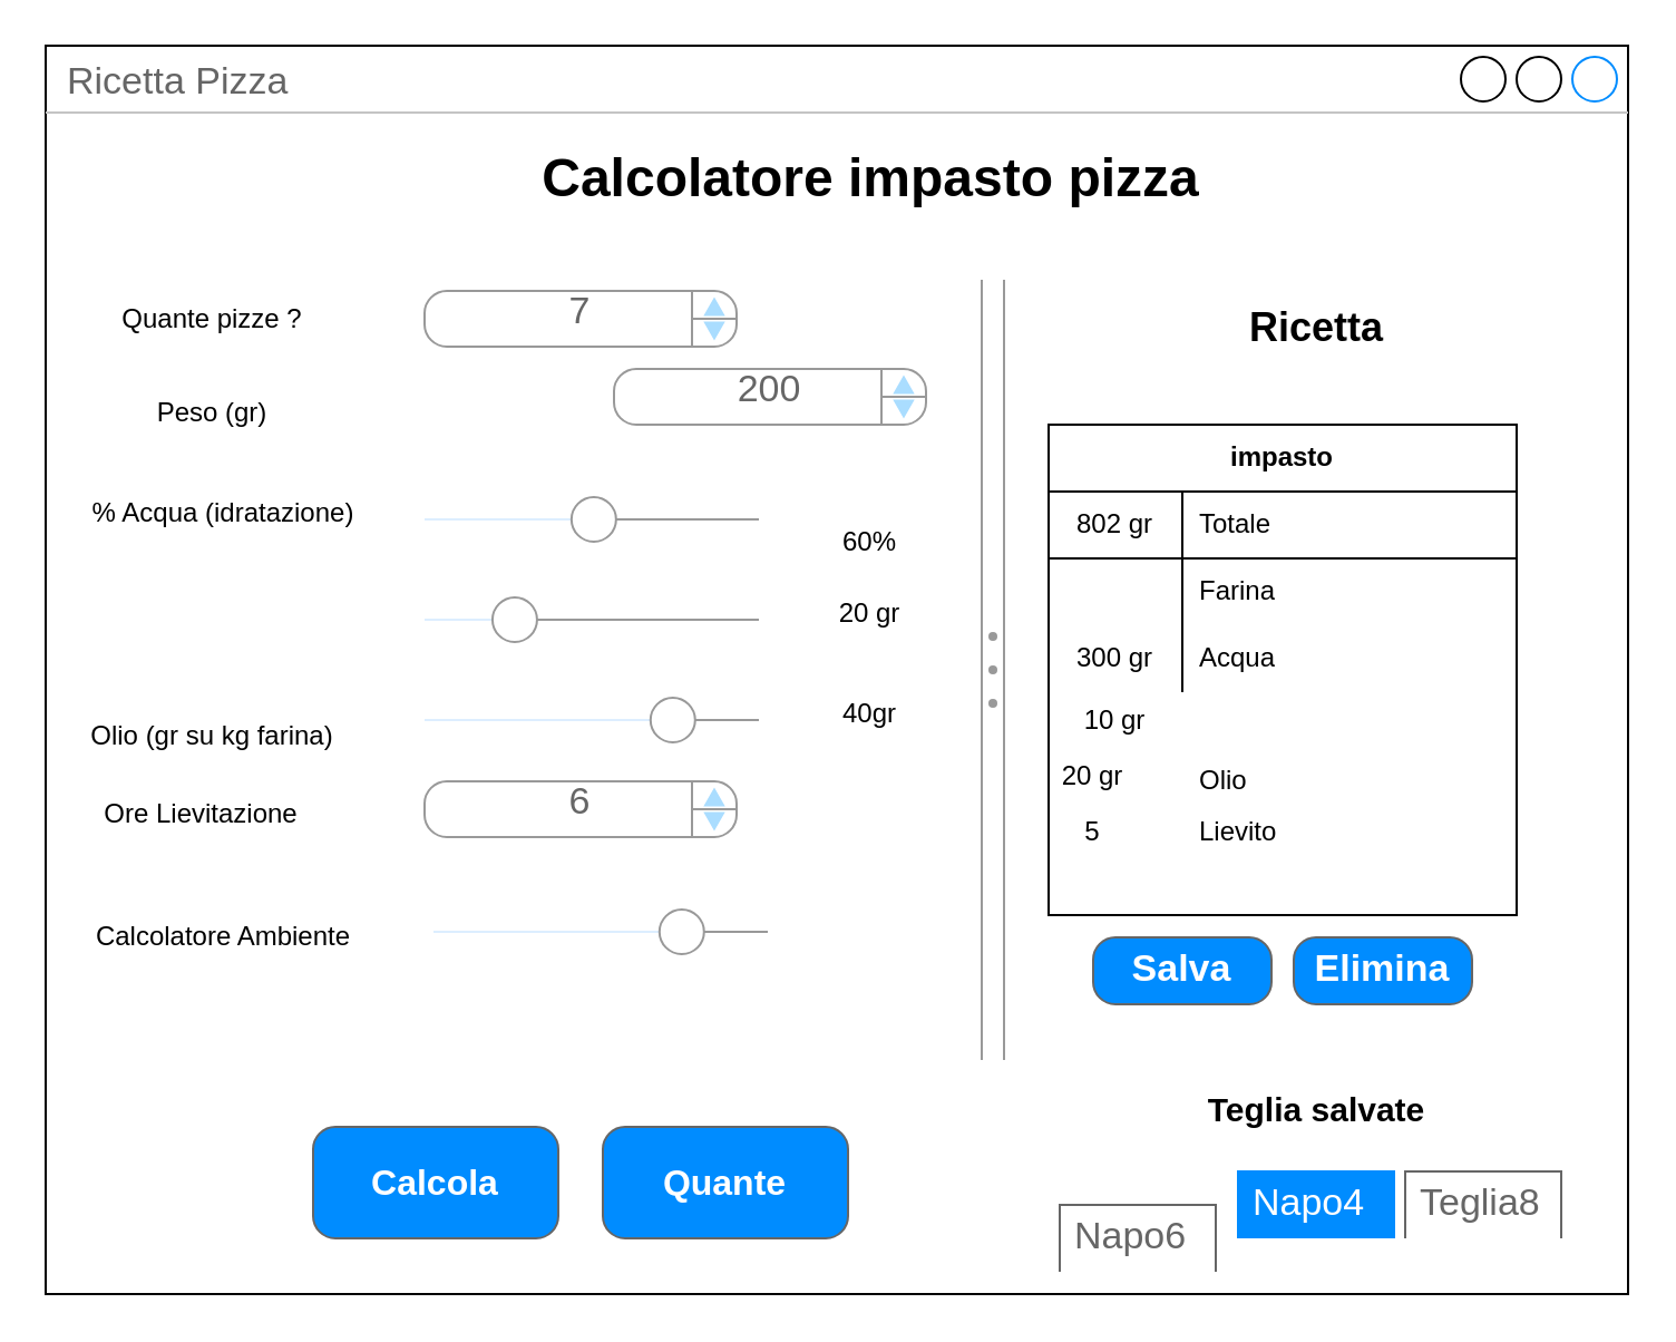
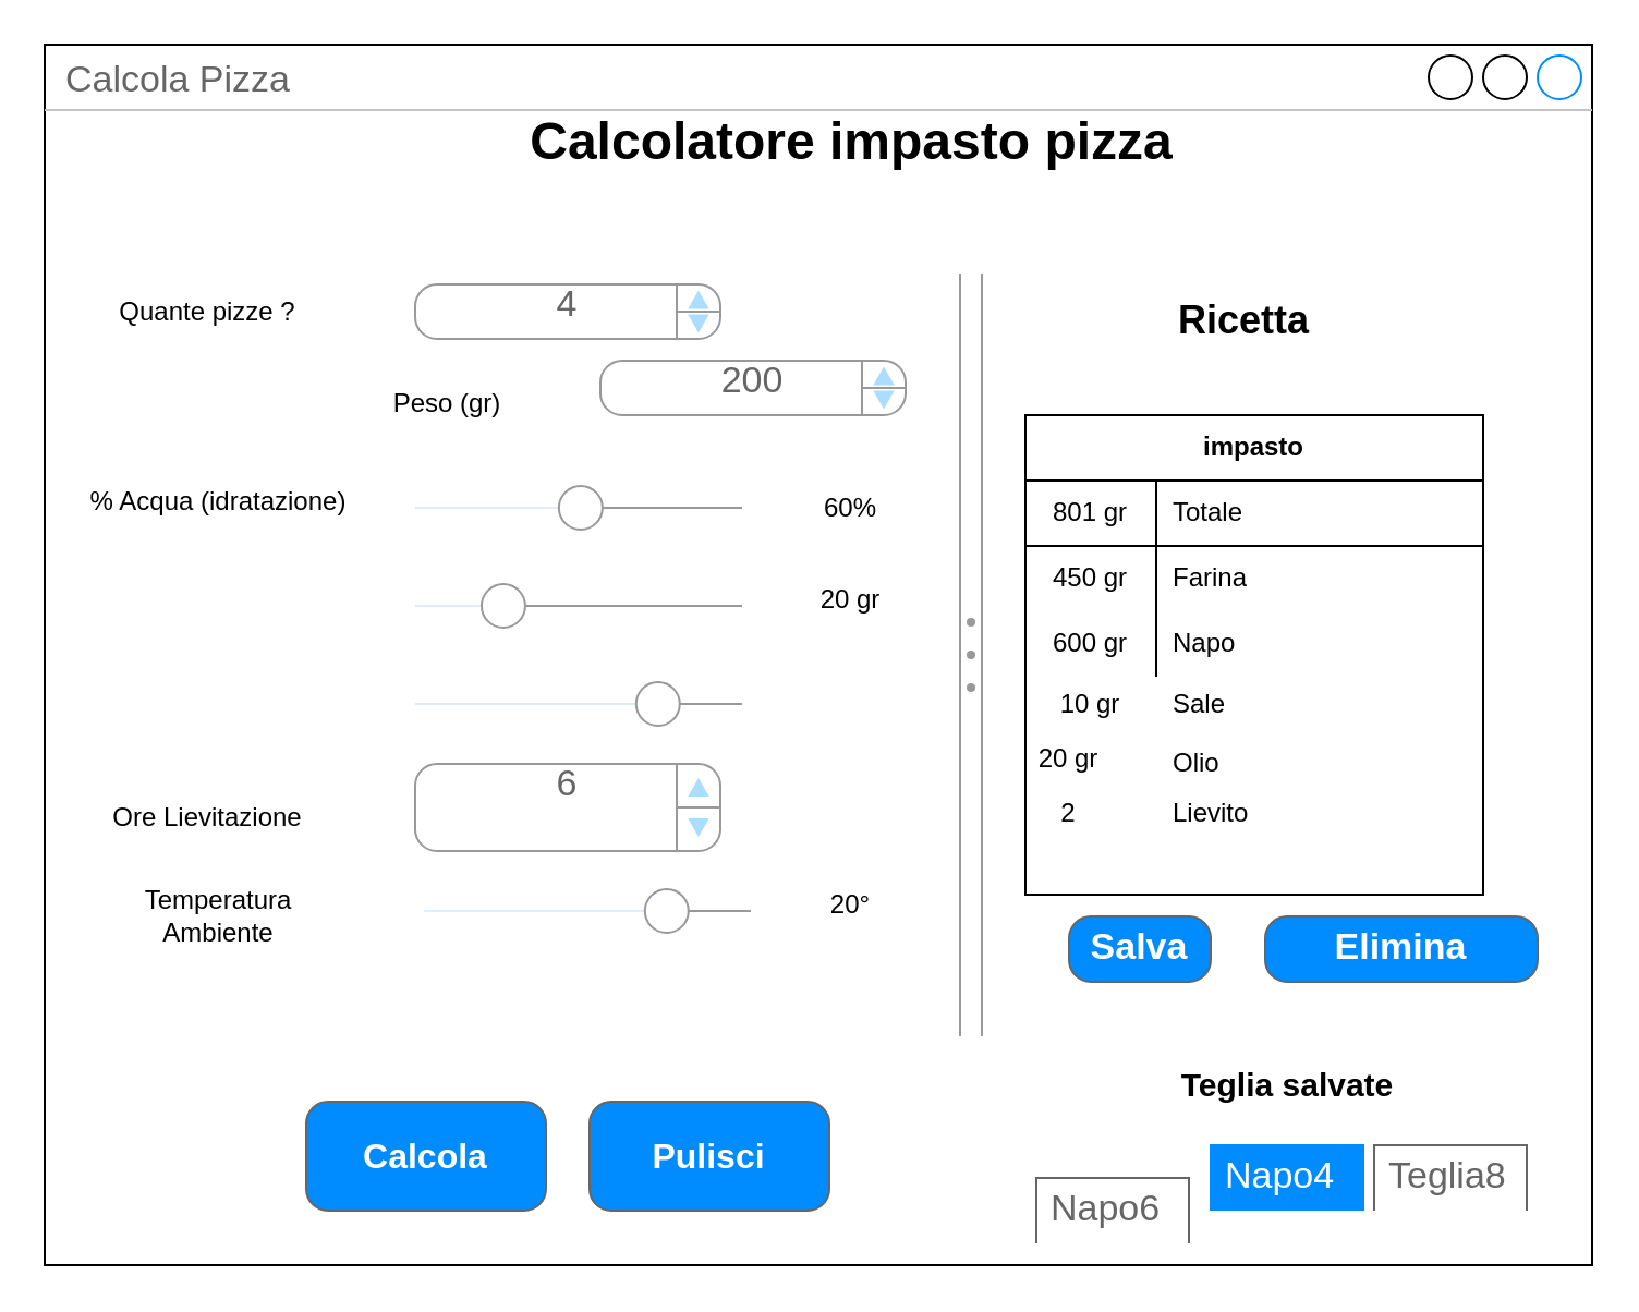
  <mxCell id="0" />
  <mxCell id="1" parent="0" />
- <mxCell id="2" value="Ricetta Pizza" style="strokeWidth=1;shadow=0;dashed=0;align=center;html=1;shape=mxgraph.mockup.containers.window;align=left;verticalAlign=top;spacingLeft=8;strokeColor2=#008cff;strokeColor3=#c4c4c4;fontColor=#666666;mainText=;fontSize=17;labelBackgroundColor=none;" parent="1" vertex="1"><mxGeometry x="20" y="20" width="710" height="560" as="geometry" /></mxCell>
+ <mxCell id="2" value="Calcola Pizza" style="strokeWidth=1;shadow=0;dashed=0;align=center;html=1;shape=mxgraph.mockup.containers.window;align=left;verticalAlign=top;spacingLeft=8;strokeColor2=#008cff;strokeColor3=#c4c4c4;fontColor=#666666;mainText=;fontSize=17;labelBackgroundColor=none;" parent="1" vertex="1"><mxGeometry x="20" y="20" width="710" height="560" as="geometry" /></mxCell>
  <mxCell id="3" value="" style="verticalLabelPosition=bottom;shadow=0;dashed=0;align=center;html=1;verticalAlign=top;strokeWidth=1;shape=mxgraph.mockup.forms.horSlider;strokeColor=#999999;sliderStyle=basic;sliderPos=50.667;handleStyle=circle;fillColor2=#ddeeff;fillColor=#ffffff;" parent="1" vertex="1"><mxGeometry x="190" y="220" width="150" height="25" as="geometry" /></mxCell>
- <mxCell id="4" value="7" style="strokeWidth=1;shadow=0;dashed=0;align=center;html=1;shape=mxgraph.mockup.forms.spinner;strokeColor=#999999;spinLayout=right;spinStyle=normal;adjStyle=triangle;fillColor=#aaddff;fontSize=17;fontColor=#666666;mainText=;html=1;overflow=fill;" parent="1" vertex="1"><mxGeometry x="190" y="130" width="140" height="25" as="geometry" /></mxCell>
- <mxCell id="5" value="Calcolatore impasto pizza" style="text;strokeColor=none;fillColor=none;html=1;fontSize=24;fontStyle=1;verticalAlign=middle;align=center;" parent="1" vertex="1"><mxGeometry x="210" y="60" width="360" height="40" as="geometry" /></mxCell>
+ <mxCell id="4" value="4" style="strokeWidth=1;shadow=0;dashed=0;align=center;html=1;shape=mxgraph.mockup.forms.spinner;strokeColor=#999999;spinLayout=right;spinStyle=normal;adjStyle=triangle;fillColor=#aaddff;fontSize=17;fontColor=#666666;mainText=;html=1;overflow=fill;" parent="1" vertex="1"><mxGeometry x="190" y="130" width="140" height="25" as="geometry" /></mxCell>
+ <mxCell id="5" value="Calcolatore impasto pizza" style="text;strokeColor=none;fillColor=none;html=1;fontSize=24;fontStyle=1;verticalAlign=middle;align=center;" parent="1" vertex="1"><mxGeometry x="210" y="45" width="360" height="40" as="geometry" /></mxCell>
  <mxCell id="6" value="Quante pizze ?" style="text;html=1;strokeColor=none;fillColor=none;align=center;verticalAlign=middle;whiteSpace=wrap;rounded=0;" parent="1" vertex="1"><mxGeometry x="40" y="132.5" width="110" height="20" as="geometry" /></mxCell>
- <mxCell id="7" value="Peso (gr)" style="text;html=1;strokeColor=none;fillColor=none;align=center;verticalAlign=middle;whiteSpace=wrap;rounded=0;" parent="1" vertex="1"><mxGeometry x="40" y="175" width="110" height="20" as="geometry" /></mxCell>
+ <mxCell id="7" value="Peso (gr)" style="text;html=1;strokeColor=none;fillColor=none;align=center;verticalAlign=middle;whiteSpace=wrap;rounded=0;" parent="1" vertex="1"><mxGeometry x="150" y="175" width="110" height="20" as="geometry" /></mxCell>
  <mxCell id="8" value="200" style="strokeWidth=1;shadow=0;dashed=0;align=center;html=1;shape=mxgraph.mockup.forms.spinner;strokeColor=#999999;spinLayout=right;spinStyle=normal;adjStyle=triangle;fillColor=#aaddff;fontSize=17;fontColor=#666666;mainText=;html=1;overflow=fill;" parent="1" vertex="1"><mxGeometry x="275" y="165" width="140" height="25" as="geometry" /></mxCell>
  <mxCell id="9" value="% Acqua (idratazione)" style="text;html=1;strokeColor=none;fillColor=none;align=center;verticalAlign=middle;whiteSpace=wrap;rounded=0;" parent="1" vertex="1"><mxGeometry x="40" y="220" width="120" height="20" as="geometry" /></mxCell>
- <mxCell id="10" value="60%" style="text;html=1;strokeColor=none;fillColor=none;align=center;verticalAlign=middle;whiteSpace=wrap;rounded=0;" parent="1" vertex="1"><mxGeometry x="370" y="232.5" width="40" height="20" as="geometry" /></mxCell>
+ <mxCell id="10" value="60%" style="text;html=1;strokeColor=none;fillColor=none;align=center;verticalAlign=middle;whiteSpace=wrap;rounded=0;" parent="1" vertex="1"><mxGeometry x="370" y="222.5" width="40" height="20" as="geometry" /></mxCell>
  <mxCell id="11" value="" style="verticalLabelPosition=bottom;shadow=0;dashed=0;align=center;html=1;verticalAlign=top;strokeWidth=1;shape=mxgraph.mockup.forms.horSlider;strokeColor=#999999;sliderStyle=basic;sliderPos=25.333;handleStyle=circle;fillColor2=#ddeeff;fillColor=#ffffff;" parent="1" vertex="1"><mxGeometry x="190" y="265" width="150" height="25" as="geometry" /></mxCell>
  <mxCell id="12" value="20 gr" style="text;html=1;strokeColor=none;fillColor=none;align=center;verticalAlign=middle;whiteSpace=wrap;rounded=0;" parent="1" vertex="1"><mxGeometry x="370" y="265" width="40" height="20" as="geometry" /></mxCell>
- <mxCell id="13" value="Olio (gr su kg farina)" style="text;html=1;strokeColor=none;fillColor=none;align=center;verticalAlign=middle;whiteSpace=wrap;rounded=0;" parent="1" vertex="1"><mxGeometry x="35" y="320" width="120" height="20" as="geometry" /></mxCell>
  <mxCell id="14" value="" style="verticalLabelPosition=bottom;shadow=0;dashed=0;align=center;html=1;verticalAlign=top;strokeWidth=1;shape=mxgraph.mockup.forms.horSlider;strokeColor=#999999;sliderStyle=basic;sliderPos=76;handleStyle=circle;fillColor2=#ddeeff;fillColor=#ffffff;" parent="1" vertex="1"><mxGeometry x="190" y="310" width="150" height="25" as="geometry" /></mxCell>
- <mxCell id="15" value="40gr" style="text;html=1;strokeColor=none;fillColor=none;align=center;verticalAlign=middle;whiteSpace=wrap;rounded=0;" parent="1" vertex="1"><mxGeometry x="370" y="310" width="40" height="20" as="geometry" /></mxCell>
- <mxCell id="16" value="Ore Lievitazione" style="text;html=1;strokeColor=none;fillColor=none;align=center;verticalAlign=middle;whiteSpace=wrap;rounded=0;" parent="1" vertex="1"><mxGeometry x="30" y="355" width="120" height="20" as="geometry" /></mxCell>
- <mxCell id="17" value="6" style="strokeWidth=1;shadow=0;dashed=0;align=center;html=1;shape=mxgraph.mockup.forms.spinner;strokeColor=#999999;spinLayout=right;spinStyle=normal;adjStyle=triangle;fillColor=#aaddff;fontSize=17;fontColor=#666666;mainText=;html=1;overflow=fill;" parent="1" vertex="1"><mxGeometry x="190" y="350" width="140" height="25" as="geometry" /></mxCell>
- <mxCell id="18" value="Calcolatore Ambiente" style="text;html=1;strokeColor=none;fillColor=none;align=center;verticalAlign=middle;whiteSpace=wrap;rounded=0;" parent="1" vertex="1"><mxGeometry x="40" y="410" width="120" height="20" as="geometry" /></mxCell>
+ <mxCell id="16" value="Ore Lievitazione" style="text;html=1;strokeColor=none;fillColor=none;align=center;verticalAlign=middle;whiteSpace=wrap;rounded=0;" parent="1" vertex="1"><mxGeometry x="35" y="365" width="120" height="20" as="geometry" /></mxCell>
+ <mxCell id="17" value="6" style="strokeWidth=1;shadow=0;dashed=0;align=center;html=1;shape=mxgraph.mockup.forms.spinner;strokeColor=#999999;spinLayout=right;spinStyle=normal;adjStyle=triangle;fillColor=#aaddff;fontSize=17;fontColor=#666666;mainText=;html=1;overflow=fill;" parent="1" vertex="1"><mxGeometry x="190" y="350" width="140" height="40" as="geometry" /></mxCell>
+ <mxCell id="18" value="Temperatura Ambiente" style="text;html=1;strokeColor=none;fillColor=none;align=center;verticalAlign=middle;whiteSpace=wrap;rounded=0;" parent="1" vertex="1"><mxGeometry x="40" y="410" width="120" height="20" as="geometry" /></mxCell>
  <mxCell id="19" value="" style="verticalLabelPosition=bottom;shadow=0;dashed=0;align=center;html=1;verticalAlign=top;strokeWidth=1;shape=mxgraph.mockup.forms.horSlider;strokeColor=#999999;sliderStyle=basic;sliderPos=76;handleStyle=circle;fillColor2=#ddeeff;fillColor=#ffffff;" parent="1" vertex="1"><mxGeometry x="194" y="405" width="150" height="25" as="geometry" /></mxCell>
+ <mxCell id="20" value="20°" style="text;html=1;strokeColor=none;fillColor=none;align=center;verticalAlign=middle;whiteSpace=wrap;rounded=0;" parent="1" vertex="1"><mxGeometry x="370" y="405" width="40" height="20" as="geometry" /></mxCell>
  <mxCell id="21" value="" style="strokeWidth=1;shadow=0;dashed=0;align=center;html=1;shape=mxgraph.mockup.buttons.multiButton;fillColor=#008cff;strokeColor=#666666;mainText=;subText=;" parent="1" vertex="1"><mxGeometry x="140" y="505" width="110" height="50" as="geometry" /></mxCell>
  <mxCell id="22" value="Calcola" style="strokeWidth=1;shadow=0;dashed=0;align=center;html=1;shape=mxgraph.mockup.anchor;fontSize=16;fontColor=#ffffff;fontStyle=1;whiteSpace=wrap;" parent="21" vertex="1"><mxGeometry y="15" width="110.0" height="20" as="geometry" /></mxCell>
  <mxCell id="23" value="" style="strokeWidth=1;shadow=0;dashed=0;align=center;html=1;shape=mxgraph.mockup.anchor;fontSize=12;fontColor=#ffffff;fontStyle=1;whiteSpace=wrap;" parent="21" vertex="1"><mxGeometry y="30" width="110.0" height="10" as="geometry" /></mxCell>
  <mxCell id="24" value="" style="verticalLabelPosition=bottom;shadow=0;dashed=0;align=center;html=1;verticalAlign=top;strokeWidth=1;shape=mxgraph.mockup.forms.splitter;strokeColor=#999999;direction=north;fillColor=#ffffff;" parent="1" vertex="1"><mxGeometry x="440" y="125" width="10" height="350" as="geometry" /></mxCell>
- <mxCell id="25" value="&lt;font style=&quot;font-size: 18px&quot;&gt;Ricetta&lt;/font&gt;" style="text;strokeColor=none;fillColor=none;html=1;fontSize=24;fontStyle=1;verticalAlign=middle;align=center;" parent="1" vertex="1"><mxGeometry x="540" y="125" width="100" height="40" as="geometry" /></mxCell>
+ <mxCell id="25" value="&lt;font style=&quot;font-size: 18px&quot;&gt;Ricetta&lt;/font&gt;" style="text;strokeColor=none;fillColor=none;html=1;fontSize=24;fontStyle=1;verticalAlign=middle;align=center;" parent="1" vertex="1"><mxGeometry x="520" y="125" width="100" height="40" as="geometry" /></mxCell>
  <mxCell id="26" value="impasto" style="shape=table;html=1;whiteSpace=wrap;startSize=30;container=1;collapsible=0;childLayout=tableLayout;fixedRows=1;rowLines=0;fontStyle=1;align=center;fillColor=#ffffff;" parent="1" vertex="1"><mxGeometry x="470" y="190" width="210" height="220" as="geometry" /></mxCell>
  <mxCell id="27" value="" style="shape=partialRectangle;html=1;whiteSpace=wrap;collapsible=0;dropTarget=0;pointerEvents=0;fillColor=none;top=0;left=0;bottom=1;right=0;points=[[0,0.5],[1,0.5]];portConstraint=eastwest;" parent="26" vertex="1"><mxGeometry y="30" width="210" height="30" as="geometry" /></mxCell>
- <mxCell id="28" value="802 gr" style="shape=partialRectangle;html=1;whiteSpace=wrap;connectable=0;fillColor=none;top=0;left=0;bottom=0;right=0;overflow=hidden;" parent="27" vertex="1"><mxGeometry width="60" height="30" as="geometry" /></mxCell>
+ <mxCell id="28" value="801 gr" style="shape=partialRectangle;html=1;whiteSpace=wrap;connectable=0;fillColor=none;top=0;left=0;bottom=0;right=0;overflow=hidden;" parent="27" vertex="1"><mxGeometry width="60" height="30" as="geometry" /></mxCell>
  <mxCell id="29" value="Totale" style="shape=partialRectangle;html=1;whiteSpace=wrap;connectable=0;fillColor=none;top=0;left=0;bottom=0;right=0;align=left;spacingLeft=6;overflow=hidden;" parent="27" vertex="1"><mxGeometry x="60" width="150" height="30" as="geometry" /></mxCell>
  <mxCell id="30" value="" style="shape=partialRectangle;html=1;whiteSpace=wrap;collapsible=0;dropTarget=0;pointerEvents=0;fillColor=none;top=0;left=0;bottom=0;right=0;points=[[0,0.5],[1,0.5]];portConstraint=eastwest;" parent="26" vertex="1"><mxGeometry y="60" width="210" height="30" as="geometry" /></mxCell>
+ <mxCell id="31" value="450 gr" style="shape=partialRectangle;html=1;whiteSpace=wrap;connectable=0;fillColor=none;top=0;left=0;bottom=0;right=0;overflow=hidden;" parent="30" vertex="1"><mxGeometry width="60" height="30" as="geometry" /></mxCell>
  <mxCell id="32" value="Farina" style="shape=partialRectangle;html=1;whiteSpace=wrap;connectable=0;fillColor=none;top=0;left=0;bottom=0;right=0;align=left;spacingLeft=6;overflow=hidden;" parent="30" vertex="1"><mxGeometry x="60" width="150" height="30" as="geometry" /></mxCell>
  <mxCell id="33" value="" style="shape=partialRectangle;html=1;whiteSpace=wrap;collapsible=0;dropTarget=0;pointerEvents=0;fillColor=none;top=0;left=0;bottom=0;right=0;points=[[0,0.5],[1,0.5]];portConstraint=eastwest;" parent="26" vertex="1"><mxGeometry y="90" width="210" height="30" as="geometry" /></mxCell>
- <mxCell id="34" value="300 gr" style="shape=partialRectangle;html=1;whiteSpace=wrap;connectable=0;fillColor=none;top=0;left=0;bottom=0;right=0;overflow=hidden;" parent="33" vertex="1"><mxGeometry width="60" height="30" as="geometry" /></mxCell>
- <mxCell id="35" value="Acqua" style="shape=partialRectangle;html=1;whiteSpace=wrap;connectable=0;fillColor=none;top=0;left=0;bottom=0;right=0;align=left;spacingLeft=6;overflow=hidden;" parent="33" vertex="1"><mxGeometry x="60" width="150" height="30" as="geometry" /></mxCell>
+ <mxCell id="34" value="600 gr" style="shape=partialRectangle;html=1;whiteSpace=wrap;connectable=0;fillColor=none;top=0;left=0;bottom=0;right=0;overflow=hidden;" parent="33" vertex="1"><mxGeometry width="60" height="30" as="geometry" /></mxCell>
+ <mxCell id="35" value="Napo" style="shape=partialRectangle;html=1;whiteSpace=wrap;connectable=0;fillColor=none;top=0;left=0;bottom=0;right=0;align=left;spacingLeft=6;overflow=hidden;" parent="33" vertex="1"><mxGeometry x="60" width="150" height="30" as="geometry" /></mxCell>
+ <mxCell id="36" value="Sale" style="shape=partialRectangle;html=1;whiteSpace=wrap;connectable=0;fillColor=none;top=0;left=0;bottom=0;right=0;align=left;spacingLeft=6;overflow=hidden;" parent="1" vertex="1"><mxGeometry x="530" y="310" width="140" height="25" as="geometry" /></mxCell>
  <mxCell id="37" value="Olio" style="shape=partialRectangle;html=1;whiteSpace=wrap;connectable=0;fillColor=none;top=0;left=0;bottom=0;right=0;align=left;spacingLeft=6;overflow=hidden;" parent="1" vertex="1"><mxGeometry x="530" y="337.5" width="140" height="25" as="geometry" /></mxCell>
  <mxCell id="38" value="Lievito" style="shape=partialRectangle;html=1;whiteSpace=wrap;connectable=0;fillColor=none;top=0;left=0;bottom=0;right=0;align=left;spacingLeft=6;overflow=hidden;" parent="1" vertex="1"><mxGeometry x="530" y="360" width="140" height="25" as="geometry" /></mxCell>
  <mxCell id="39" value="10 gr" style="shape=partialRectangle;html=1;whiteSpace=wrap;connectable=0;fillColor=none;top=0;left=0;bottom=0;right=0;overflow=hidden;" parent="1" vertex="1"><mxGeometry x="480" y="307.5" width="40" height="30" as="geometry" /></mxCell>
  <mxCell id="40" value="20 gr" style="shape=partialRectangle;html=1;whiteSpace=wrap;connectable=0;fillColor=none;top=0;left=0;bottom=0;right=0;overflow=hidden;" parent="1" vertex="1"><mxGeometry x="470" y="332.5" width="40" height="30" as="geometry" /></mxCell>
- <mxCell id="41" value="5" style="shape=partialRectangle;html=1;whiteSpace=wrap;connectable=0;fillColor=none;top=0;left=0;bottom=0;right=0;overflow=hidden;" parent="1" vertex="1"><mxGeometry x="470" y="357.5" width="40" height="30" as="geometry" /></mxCell>
- <mxCell id="42" value="Salva" style="strokeWidth=1;shadow=0;dashed=0;align=center;html=1;shape=mxgraph.mockup.buttons.button;strokeColor=#666666;fontColor=#ffffff;mainText=;buttonStyle=round;fontSize=17;fontStyle=1;fillColor=#008cff;whiteSpace=wrap;" parent="1" vertex="1"><mxGeometry x="490" y="420" width="80" height="30" as="geometry" /></mxCell>
- <mxCell id="43" value="Elimina" style="strokeWidth=1;shadow=0;dashed=0;align=center;html=1;shape=mxgraph.mockup.buttons.button;strokeColor=#666666;fontColor=#ffffff;mainText=;buttonStyle=round;fontSize=17;fontStyle=1;fillColor=#008cff;whiteSpace=wrap;" parent="1" vertex="1"><mxGeometry x="580" y="420" width="80" height="30" as="geometry" /></mxCell>
+ <mxCell id="41" value="2" style="shape=partialRectangle;html=1;whiteSpace=wrap;connectable=0;fillColor=none;top=0;left=0;bottom=0;right=0;overflow=hidden;" parent="1" vertex="1"><mxGeometry x="470" y="357.5" width="40" height="30" as="geometry" /></mxCell>
+ <mxCell id="42" value="Salva" style="strokeWidth=1;shadow=0;dashed=0;align=center;html=1;shape=mxgraph.mockup.buttons.button;strokeColor=#666666;fontColor=#ffffff;mainText=;buttonStyle=round;fontSize=17;fontStyle=1;fillColor=#008cff;whiteSpace=wrap;" parent="1" vertex="1"><mxGeometry x="490" y="420" width="65" height="30" as="geometry" /></mxCell>
+ <mxCell id="43" value="Elimina" style="strokeWidth=1;shadow=0;dashed=0;align=center;html=1;shape=mxgraph.mockup.buttons.button;strokeColor=#666666;fontColor=#ffffff;mainText=;buttonStyle=round;fontSize=17;fontStyle=1;fillColor=#008cff;whiteSpace=wrap;" parent="1" vertex="1"><mxGeometry x="580" y="420" width="125" height="30" as="geometry" /></mxCell>
  <mxCell id="44" value="" style="strokeWidth=1;shadow=0;dashed=0;align=center;html=1;shape=mxgraph.mockup.buttons.multiButton;fillColor=#008cff;strokeColor=#666666;mainText=;subText=;" parent="1" vertex="1"><mxGeometry x="270" y="505" width="110" height="50" as="geometry" /></mxCell>
- <mxCell id="45" value="Quante" style="strokeWidth=1;shadow=0;dashed=0;align=center;html=1;shape=mxgraph.mockup.anchor;fontSize=16;fontColor=#ffffff;fontStyle=1;whiteSpace=wrap;" parent="44" vertex="1"><mxGeometry y="15" width="110.0" height="20" as="geometry" /></mxCell>
+ <mxCell id="45" value="Pulisci" style="strokeWidth=1;shadow=0;dashed=0;align=center;html=1;shape=mxgraph.mockup.anchor;fontSize=16;fontColor=#ffffff;fontStyle=1;whiteSpace=wrap;" parent="44" vertex="1"><mxGeometry y="15" width="110.0" height="20" as="geometry" /></mxCell>
  <mxCell id="46" value="" style="strokeWidth=1;shadow=0;dashed=0;align=center;html=1;shape=mxgraph.mockup.anchor;fontSize=12;fontColor=#ffffff;fontStyle=1;whiteSpace=wrap;" parent="44" vertex="1"><mxGeometry y="30" width="110.0" height="10" as="geometry" /></mxCell>
  <mxCell id="47" value="Napo6" style="strokeWidth=1;shadow=0;dashed=0;align=center;html=1;shape=mxgraph.mockup.forms.uRect;fontSize=17;fontColor=#666666;align=left;spacingLeft=5;strokeColor=#666666;fillColor=#ffffff;" parent="1" vertex="1"><mxGeometry x="475" y="540" width="70" height="30" as="geometry" /></mxCell>
  <mxCell id="48" value="Napo4" style="strokeWidth=1;shadow=0;dashed=0;align=center;html=1;shape=mxgraph.mockup.forms.uRect;fontSize=17;fontColor=#ffffff;align=left;spacingLeft=5;strokeColor=#008cff;fillColor=#008cff;" parent="1" vertex="1"><mxGeometry x="555" y="525" width="70" height="30" as="geometry" /></mxCell>
  <mxCell id="49" value="Teglia8" style="strokeWidth=1;shadow=0;dashed=0;align=center;html=1;shape=mxgraph.mockup.forms.uRect;fontSize=17;fontColor=#666666;align=left;spacingLeft=5;strokeColor=#666666;fillColor=#ffffff;" parent="1" vertex="1"><mxGeometry x="630" y="525" width="70" height="30" as="geometry" /></mxCell>
  <mxCell id="50" value="&lt;font style=&quot;font-size: 15px&quot;&gt;Teglia salvate&lt;/font&gt;" style="text;strokeColor=none;fillColor=none;html=1;fontSize=24;fontStyle=1;verticalAlign=middle;align=center;" parent="1" vertex="1"><mxGeometry x="540" y="475" width="100" height="40" as="geometry" /></mxCell>
